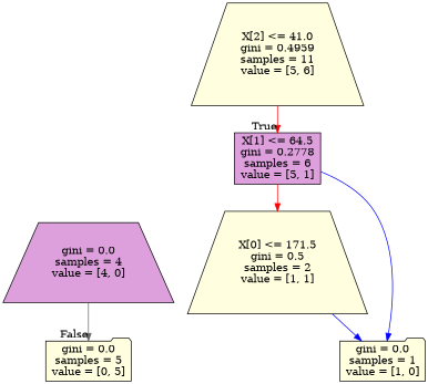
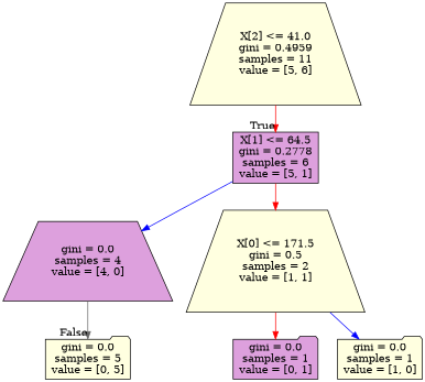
  digraph {
    node [fillcolor=lightyellow shape=trapezium style=filled]
    edge [color=red]
    n1 [label="X[2] <= 41.0\ngini = 0.4959\nsamples = 11\nvalue = [5, 6]"]
    n2 [fillcolor=plum label="X[1] <= 64.5\ngini = 0.2778\nsamples = 6\nvalue = [5, 1]" shape=box]
    n3 [fillcolor=plum label="gini = 0.0\nsamples = 4\nvalue = [4, 0]"]
    n4 [label="X[0] <= 171.5\ngini = 0.5\nsamples = 2\nvalue = [1, 1]"]
    n5 [label="gini = 0.0\nsamples = 5\nvalue = [0, 5]" shape=folder]
+   n6 [fillcolor=plum label="gini = 0.0\nsamples = 1\nvalue = [0, 1]" shape=folder]
    n7 [label="gini = 0.0\nsamples = 1\nvalue = [1, 0]" shape=folder]
    n1 -> n2 [headlabel=True labelangle=45 labeldistance=2.5]
-   n2 -> n7 [color=blue]
+   n2 -> n3 [color=blue]
    n2 -> n4
    n3 -> n5 [color=gray40 headlabel=False labelangle=-45 labeldistance=2.5]
+   n4 -> n6
    n4 -> n7 [color=blue]
  }
